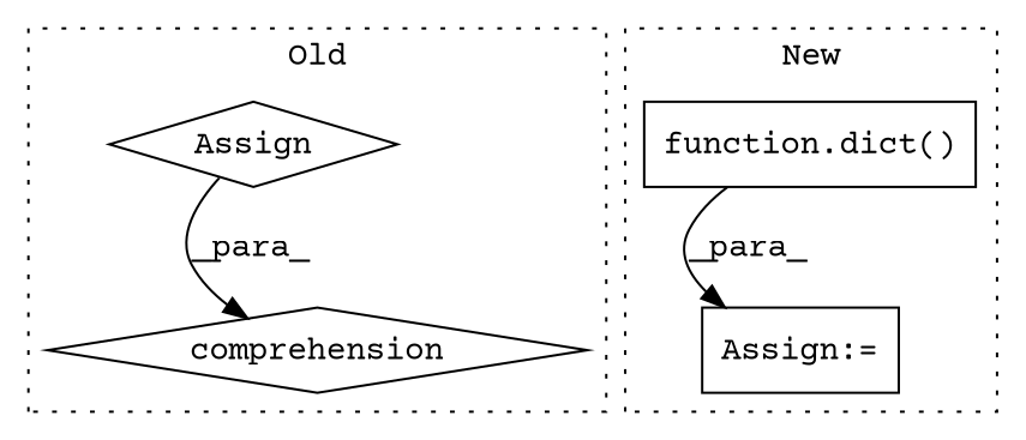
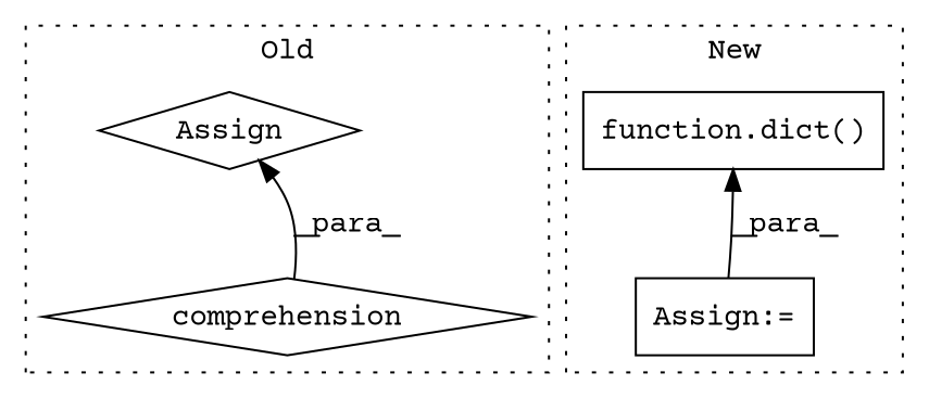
  digraph {
    fontname="Courier Prime"
    node [fontname="Courier Prime" l=3 shape=diamond]
    edge [fontname="Courier Prime"]
    n1 [a=106 l=50 label=Assign s=13199]
    n2 [a=45 label=comprehension s=13222]
    n3 [a=75 l=6 label="function.dict()" s=13300 shape=box]
    n4 [a=68 label="Assign:=" s=13297 shape=box]
    subgraph cluster_1 {
      label=Old
      style=dotted
      n1
      n2
    }
    subgraph cluster_2 {
      label=New
      style=dotted
      n3
      n4
    }
-   n1 -> n2 [label=_para_]
-   n3 -> n4 [label=_para_]
+   n2 -> n1 [label=_para_]
+   n4 -> n3 [label=_para_]
  }
